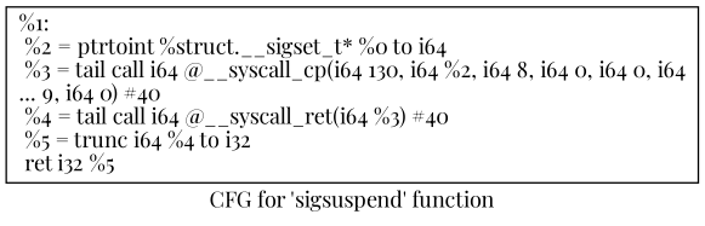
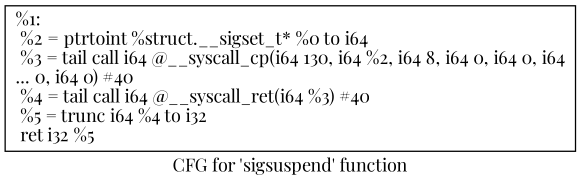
  digraph {
    label="CFG for 'sigsuspend' function"
    fontname="Playfair Display"
-   n1 [label="{%1:\l  %2 = ptrtoint %struct.__sigset_t* %0 to i64\l  %3 = tail call i64 @__syscall_cp(i64 130, i64 %2, i64 8, i64 0, i64 0, i64\l... 9, i64 0) #40\l  %4 = tail call i64 @__syscall_ret(i64 %3) #40\l  %5 = trunc i64 %4 to i32\l  ret i32 %5\l}" shape=record fontname="Playfair Display"]
+   n1 [label="{%1:\l  %2 = ptrtoint %struct.__sigset_t* %0 to i64\l  %3 = tail call i64 @__syscall_cp(i64 130, i64 %2, i64 8, i64 0, i64 0, i64\l... 0, i64 0) #40\l  %4 = tail call i64 @__syscall_ret(i64 %3) #40\l  %5 = trunc i64 %4 to i32\l  ret i32 %5\l}" shape=record fontname="Playfair Display"]
  }
